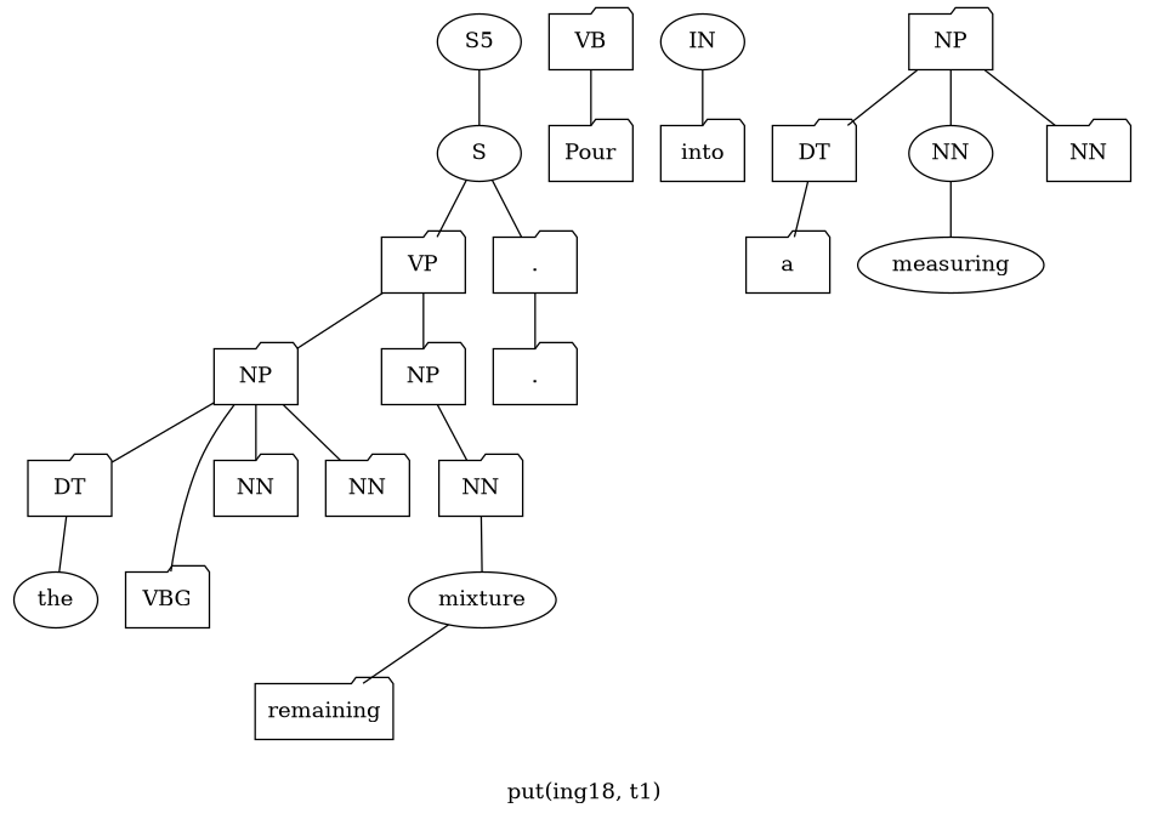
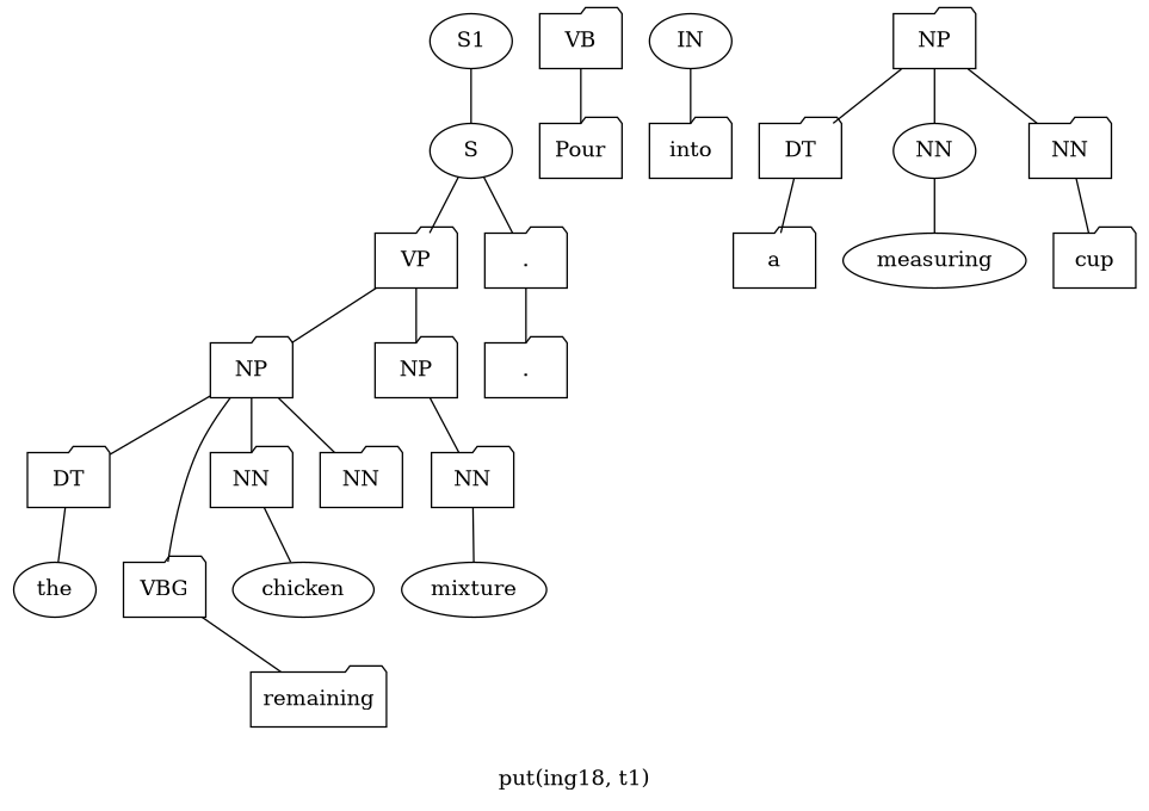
  graph {
    label="put(ing18, t1)"
    node [shape=folder]
-   n1 [label=S5 shape=ellipse]
+   n1 [label=S1 shape=ellipse]
    n2 [label=S shape=ellipse]
    n3 [label=VP]
    n4 [label="."]
    n5 [label=NP]
    n6 [label=NP]
    n7 [label="."]
    n8 [label=VB]
    n9 [label=Pour]
    n10 [label=DT]
    n11 [label=VBG]
    n12 [label=NN]
    n13 [label=NN]
    n14 [label=NN]
    n15 [label=the shape=ellipse]
    n16 [label=remaining]
+   n17 [label=chicken shape=ellipse]
    n18 [label=mixture shape=ellipse]
    n19 [label=IN shape=ellipse]
    n20 [label=into]
    n21 [label=NP]
    n22 [label=DT]
    n23 [label=NN shape=ellipse]
    n24 [label=NN]
    n25 [label=a]
    n26 [label=measuring shape=ellipse]
+   n27 [label=cup]
    n1 -- n2
    n2 -- n3
    n2 -- n4
    n3 -- n5
    n3 -- n6
    n4 -- n7
    n5 -- n10
    n5 -- n11
    n5 -- n12
    n5 -- n13
    n6 -- n14
    n8 -- n9
    n10 -- n15
-   n18 -- n16
+   n11 -- n16
+   n12 -- n17
    n14 -- n18
    n19 -- n20
    n21 -- n22
    n21 -- n23
    n21 -- n24
    n22 -- n25
    n23 -- n26
+   n24 -- n27
  }
